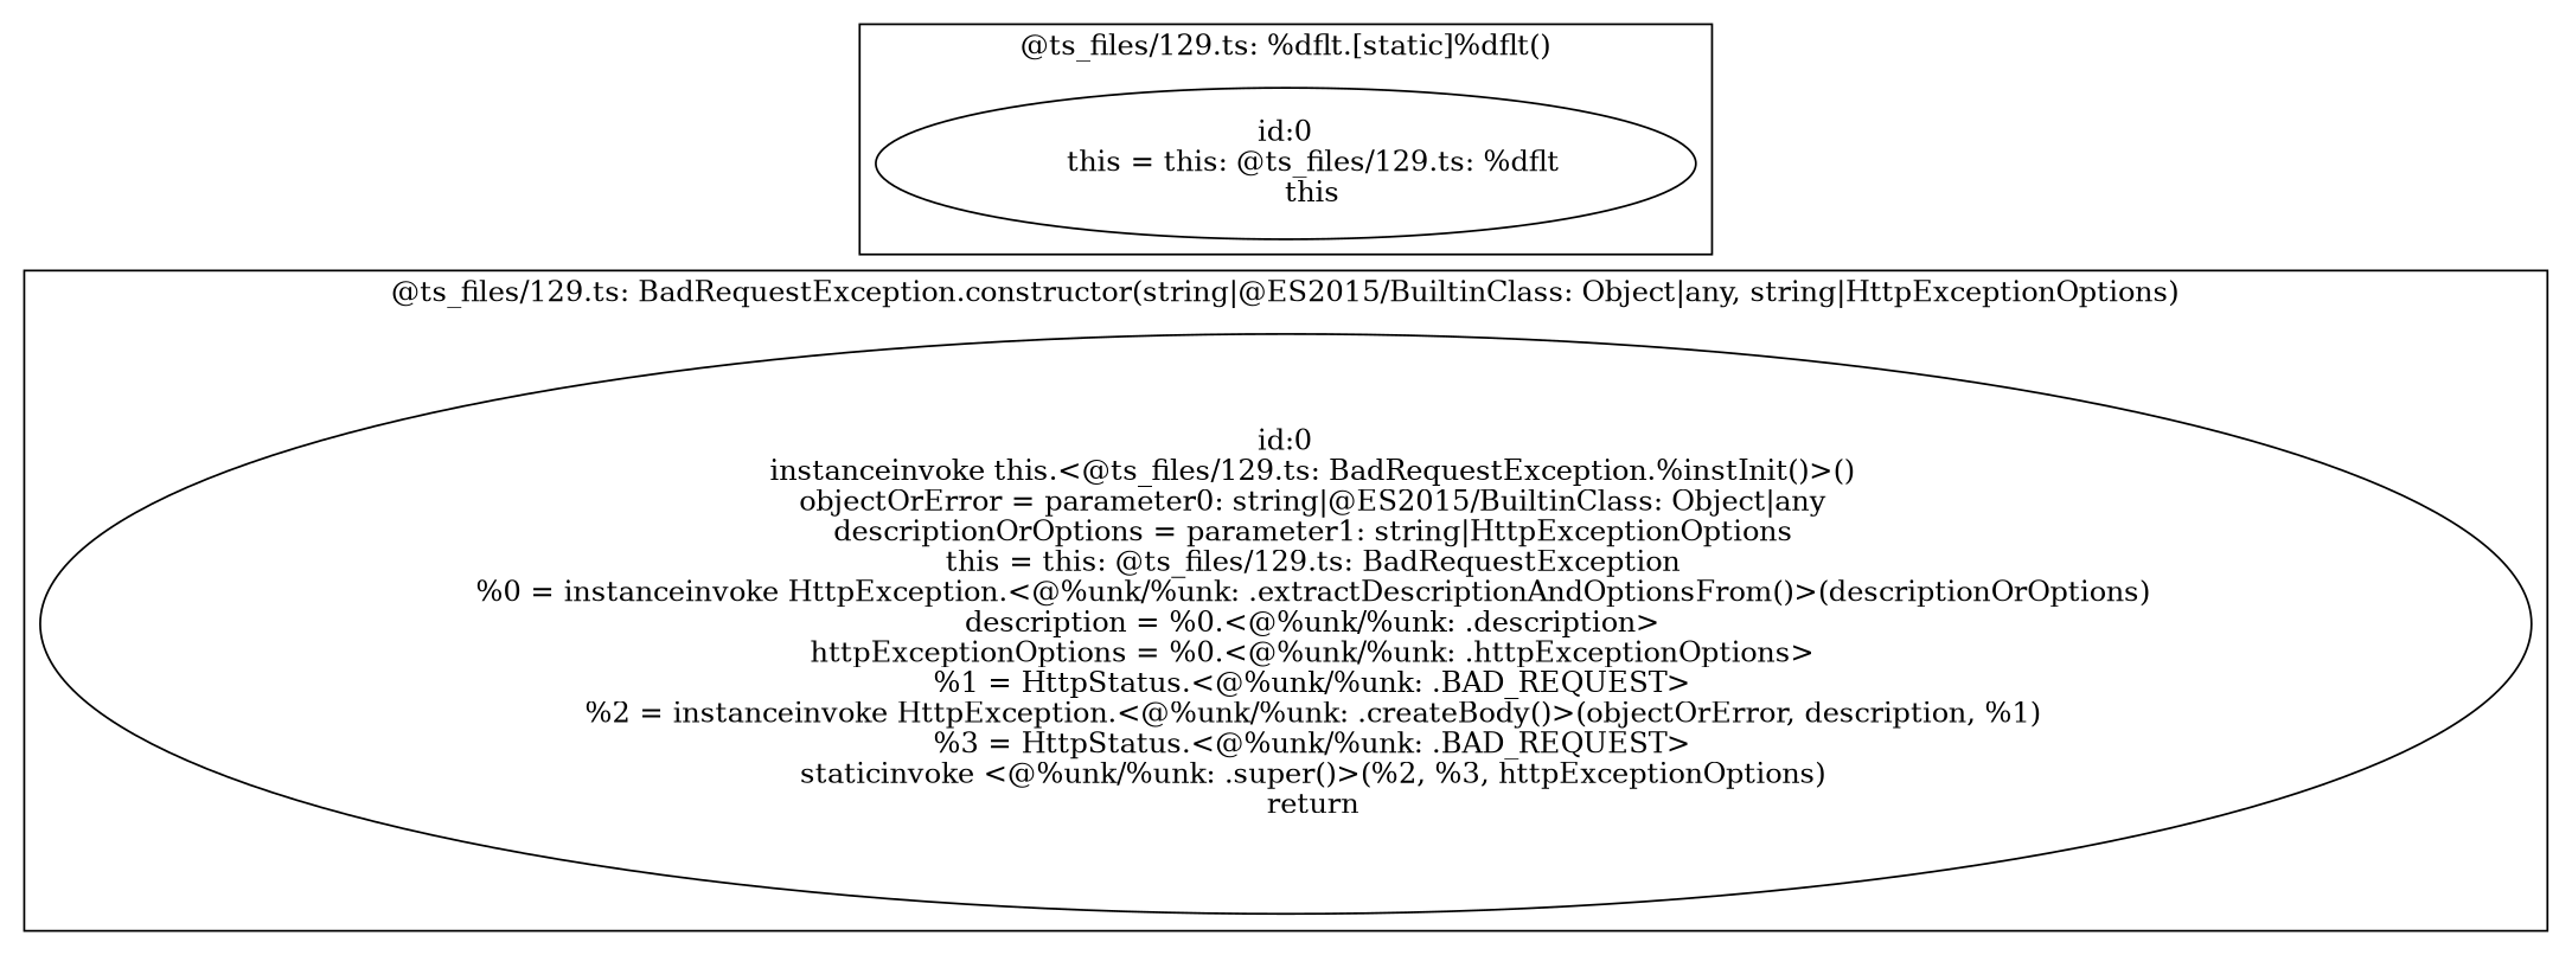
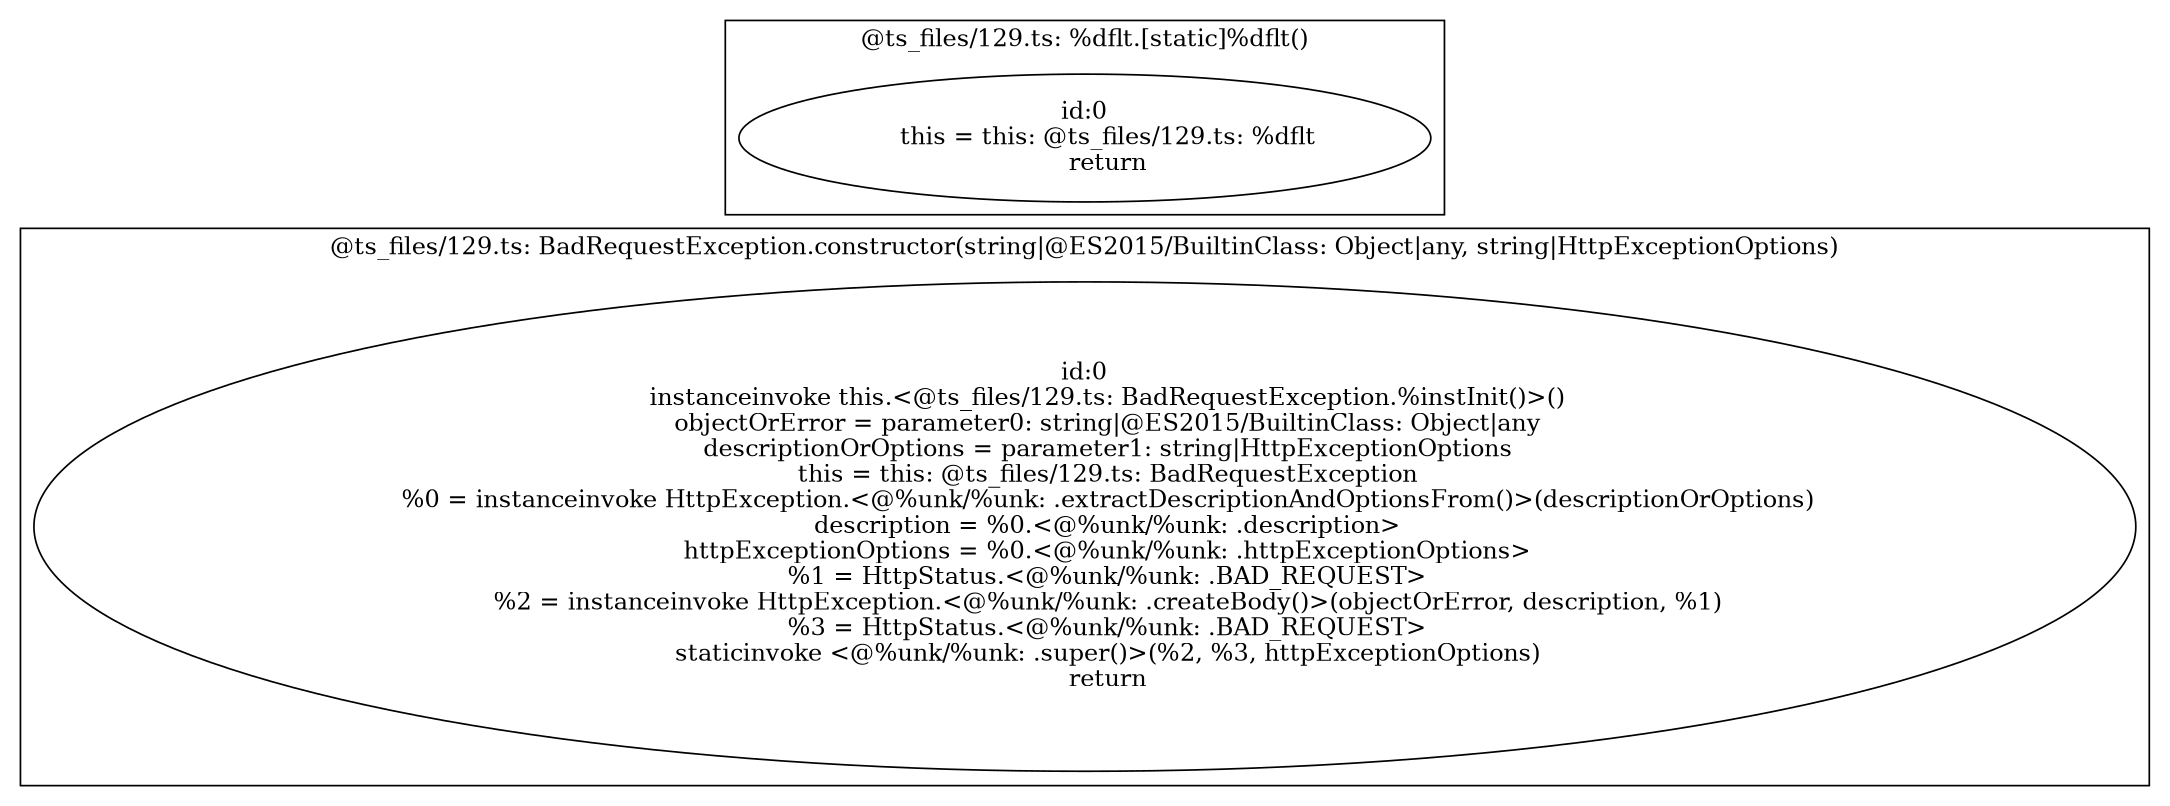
  digraph {
    rankdir=LR
    n1 [label="id:0\n      instanceinvoke this.<@ts_files/129.ts: BadRequestException.%instInit()>()\n      objectOrError = parameter0: string|@ES2015/BuiltinClass: Object|any\n      descriptionOrOptions = parameter1: string|HttpExceptionOptions\n      this = this: @ts_files/129.ts: BadRequestException\n      %0 = instanceinvoke HttpException.<@%unk/%unk: .extractDescriptionAndOptionsFrom()>(descriptionOrOptions)\n      description = %0.<@%unk/%unk: .description>\n      httpExceptionOptions = %0.<@%unk/%unk: .httpExceptionOptions>\n      %1 = HttpStatus.<@%unk/%unk: .BAD_REQUEST>\n      %2 = instanceinvoke HttpException.<@%unk/%unk: .createBody()>(objectOrError, description, %1)\n      %3 = HttpStatus.<@%unk/%unk: .BAD_REQUEST>\n      staticinvoke <@%unk/%unk: .super()>(%2, %3, httpExceptionOptions)\n      return"]
-   n2 [label="id:0\n      this = this: @ts_files/129.ts: %dflt\n      this"]
+   n2 [label="id:0\n      this = this: @ts_files/129.ts: %dflt\n      return"]
    subgraph cluster_1 {
      label="@ts_files/129.ts: BadRequestException.constructor(string|@ES2015/BuiltinClass: Object|any, string|HttpExceptionOptions)"
      n1
    }
    subgraph cluster_2 {
      label="@ts_files/129.ts: %dflt.[static]%dflt()"
      n2
    }
  }
